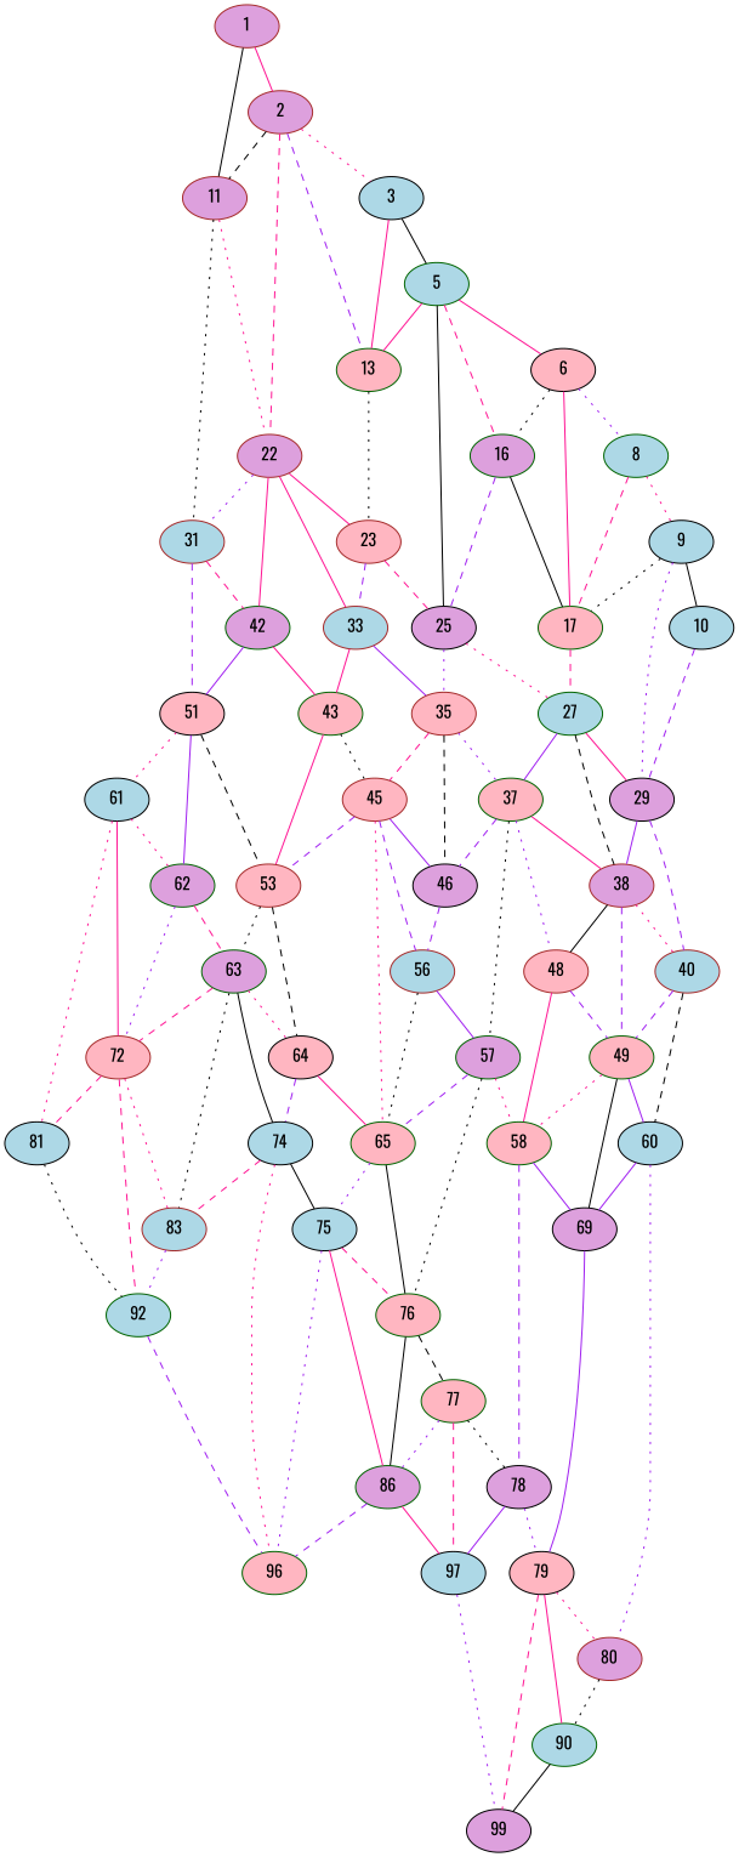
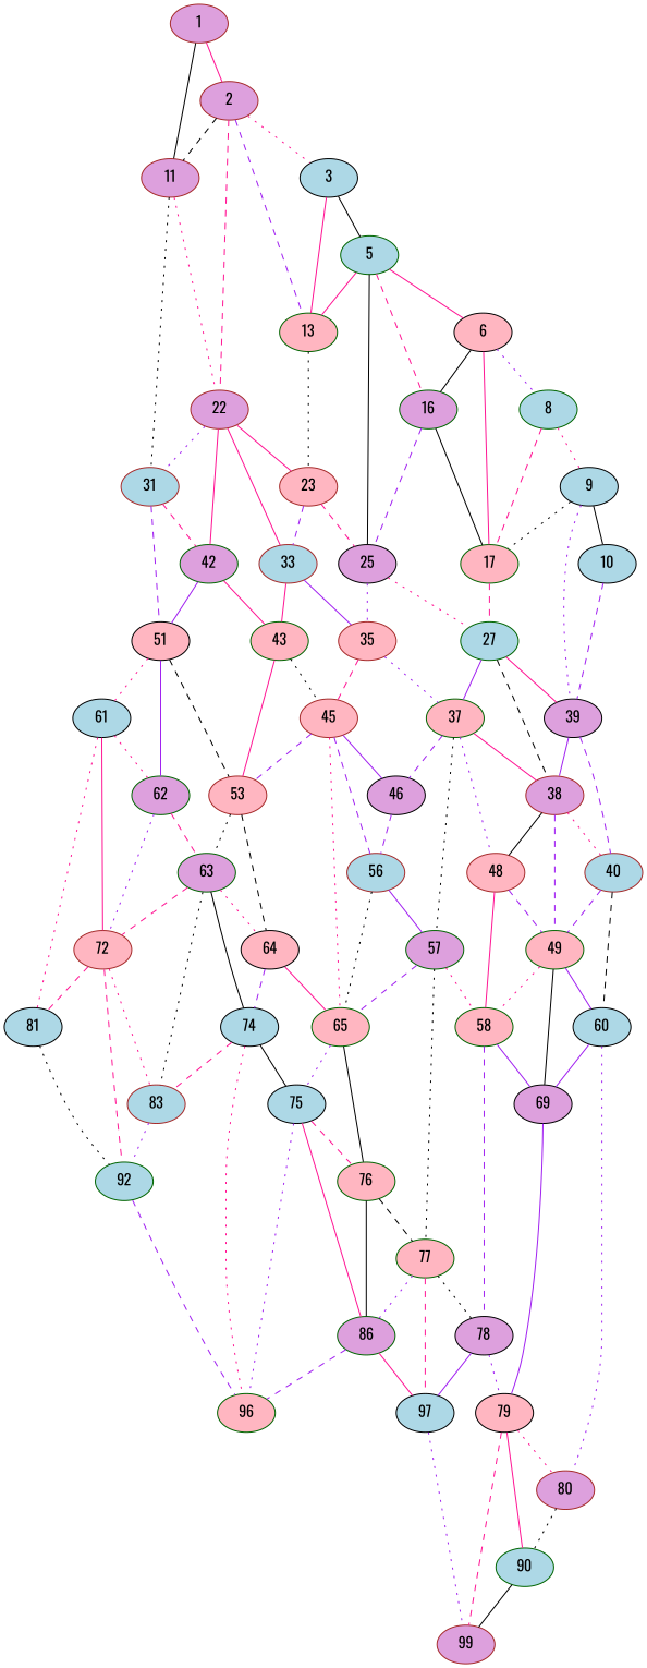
  graph {
    fontname=Oswald
    node [color=darkgreen fillcolor=lightpink fontname=Oswald style=filled]
    edge [color=deeppink fontname=Oswald style=solid]
    2 [color=brown fillcolor=plum super="+12"]
    11 [color=brown fillcolor=plum super="+21"]
    3 [color=black fillcolor=lightblue super="+4"]
    13 [super="+14"]
    22 [color=brown fillcolor=plum super="+32"]
    1 [color=brown fillcolor=plum]
    31 [color=brown fillcolor=lightblue super="+41"]
    5 [fillcolor=lightblue super="+15"]
    23 [color=brown super="+24"]
    33 [color=brown fillcolor=lightblue super="+34"]
    42 [fillcolor=plum]
    6 [color=black super="+7"]
    16 [fillcolor=plum]
    25 [color=black fillcolor=plum super="+26"]
    8 [fillcolor=lightblue]
    17 [super="+18"]
    27 [fillcolor=lightblue super="+28"]
    35 [color=brown super="+36"]
    9 [color=black fillcolor=lightblue super="+19"]
    10 [color=black fillcolor=lightblue super="+20"]
-   29 [color=black fillcolor=plum super="+30"]
+   29 [color=black fillcolor=plum super="+30" label=39]
    38 [color=brown fillcolor=plum super="+39"]
    40 [color=brown fillcolor=lightblue super="+50"]
    51 [color=black super="+52"]
    37 [super="+47"]
    43 [super="+44"]
    45 [color=brown super="+55"]
    46 [color=black fillcolor=plum]
    48 [color=brown]
    57 [fillcolor=plum super="+67"]
    49 [super="+59"]
    60 [color=black fillcolor=lightblue super="+70"]
    53 [color=brown super="+54"]
    61 [color=black fillcolor=lightblue super="+71"]
    62 [fillcolor=plum]
    56 [color=brown fillcolor=lightblue]
    65 [super="+66"]
    58 [super="+68"]
    77 [super="+87"]
    69 [color=black fillcolor=plum]
    80 [color=brown fillcolor=plum]
    63 [fillcolor=plum super="+73"]
    64 [color=black]
    75 [color=black fillcolor=lightblue super="+85"]
    76
    78 [color=black fillcolor=plum super="+88"]
    79 [color=black super="+89"]
    72 [color=brown super="+82"]
    81 [color=black fillcolor=lightblue super="+91"]
    74 [color=black fillcolor=lightblue super="+84"]
    83 [color=brown fillcolor=lightblue]
    86 [fillcolor=plum super="+96"]
    97 [color=black fillcolor=lightblue super="+98"]
    90 [fillcolor=lightblue]
    92 [fillcolor=lightblue super="+93"]
    n56 [label=96 super="+95"]
-   99 [color=black fillcolor=plum super="+100"]
+   99 [color=brown fillcolor=plum super="+100"]
    2 -- 11 [color=black style=dashed]
    2 -- 3 [style=dotted]
    2 -- 13 [color=purple style=dashed]
    2 -- 22 [style=dashed]
    11 -- 22 [style=dotted]
    11 -- 31 [color=black style=dotted]
    3 -- 13 [weight=2]
    3 -- 5 [color=black]
    13 -- 23 [color=black style=dotted weight=2]
    22 -- 31 [color=purple style=dotted]
    22 -- 23
    22 -- 33
    22 -- 42
    1 -- 2
    1 -- 11 [color=black]
    31 -- 42 [style=dashed]
    31 -- 51 [color=purple style=dashed]
    5 -- 13
    5 -- 6
    5 -- 16 [style=dashed]
    5 -- 25 [color=black]
    23 -- 33 [color=purple style=dashed weight=2]
    23 -- 25 [style=dashed]
    33 -- 35 [color=purple]
    33 -- 43 [weight=2]
    42 -- 51 [color=purple]
    42 -- 43
-   6 -- 16 [color=black style=dotted]
+   6 -- 16 [color=black]
    6 -- 8 [color=purple style=dotted]
    6 -- 17
    16 -- 25 [color=purple style=dashed]
    16 -- 17 [color=black]
    25 -- 27 [style=dotted]
    25 -- 35 [color=purple style=dotted weight=2]
    8 -- 17 [style=dashed]
    8 -- 9 [style=dotted]
    17 -- 27 [style=dashed weight=2]
    27 -- 29
    27 -- 38 [color=black style=dashed]
    27 -- 37 [color=purple]
    35 -- 37 [color=purple style=dotted]
    35 -- 45 [style=dashed]
-   35 -- 46 [color=black style=dashed]
    9 -- 17 [color=black style=dotted]
    9 -- 10 [color=black weight=2]
    9 -- 29 [color=purple style=dotted]
    10 -- 29 [color=purple style=dashed]
    29 -- 38 [color=purple]
    29 -- 40 [color=purple style=dashed]
    38 -- 40 [style=dotted]
    38 -- 48 [color=black]
    38 -- 49 [color=purple style=dashed]
    40 -- 49 [color=purple style=dashed]
    40 -- 60 [color=black style=dashed]
    51 -- 53 [color=black style=dashed]
    51 -- 61 [style=dotted]
    51 -- 62 [color=purple]
    37 -- 38
    37 -- 46 [color=purple style=dashed]
    37 -- 48 [color=purple style=dotted]
    37 -- 57 [color=black style=dotted]
    43 -- 45 [color=black style=dotted]
    43 -- 53 [weight=2]
    45 -- 46 [color=purple]
    45 -- 53 [color=purple style=dashed]
    45 -- 56 [color=purple style=dashed]
    45 -- 65 [style=dotted]
    46 -- 56 [color=purple style=dashed]
    48 -- 49 [color=purple style=dashed]
    48 -- 58
    57 -- 65 [color=purple style=dashed]
    57 -- 58 [style=dotted weight=2]
-   57 -- 76 [color=black style=dotted]
+   57 -- 77 [color=black style=dotted]
    49 -- 60 [color=purple]
    49 -- 58 [style=dotted]
    49 -- 69 [color=black]
    60 -- 69 [color=purple]
    60 -- 80 [color=purple style=dotted]
    53 -- 63 [color=black style=dotted]
    53 -- 64 [color=black style=dashed]
    61 -- 62 [style=dotted]
    61 -- 72
    61 -- 81 [style=dotted]
    62 -- 63 [style=dashed]
    62 -- 72 [color=purple style=dotted]
    56 -- 57 [color=purple]
    56 -- 65 [color=black style=dotted]
    65 -- 75 [color=purple style=dotted]
    65 -- 76 [color=black]
    58 -- 69 [color=purple]
    58 -- 78 [color=purple style=dashed]
    77 -- 78 [color=black style=dotted weight=2]
    77 -- 86 [color=purple style=dotted]
    77 -- 97 [style=dashed]
    69 -- 79 [color=purple]
    80 -- 90 [color=black style=dotted]
    63 -- 64 [style=dotted]
    63 -- 72 [style=dashed]
    63 -- 74 [color=black]
    63 -- 83 [color=black style=dotted]
    64 -- 65
    64 -- 74 [color=purple style=dashed]
    75 -- 76 [style=dashed]
    75 -- 86
    75 -- n56 [color=purple style=dotted]
    76 -- 77 [color=black style=dashed]
    76 -- 86 [color=black]
    78 -- 79 [color=purple style=dotted weight=2]
    78 -- 97 [color=purple]
    79 -- 80 [style=dotted]
    79 -- 90
    79 -- 99 [style=dashed]
    72 -- 81 [style=dashed]
    72 -- 83 [style=dotted]
    72 -- 92 [style=dashed]
    81 -- 92 [color=black style=dotted]
    74 -- 75 [color=black weight=2]
    74 -- 83 [style=dashed]
    74 -- n56 [style=dotted]
    83 -- 92 [color=purple style=dotted]
    86 -- 97
    86 -- n56 [color=purple style=dashed]
    97 -- 99 [color=purple style=dotted]
    90 -- 99 [color=black]
    92 -- n56 [color=purple style=dashed]
  }
